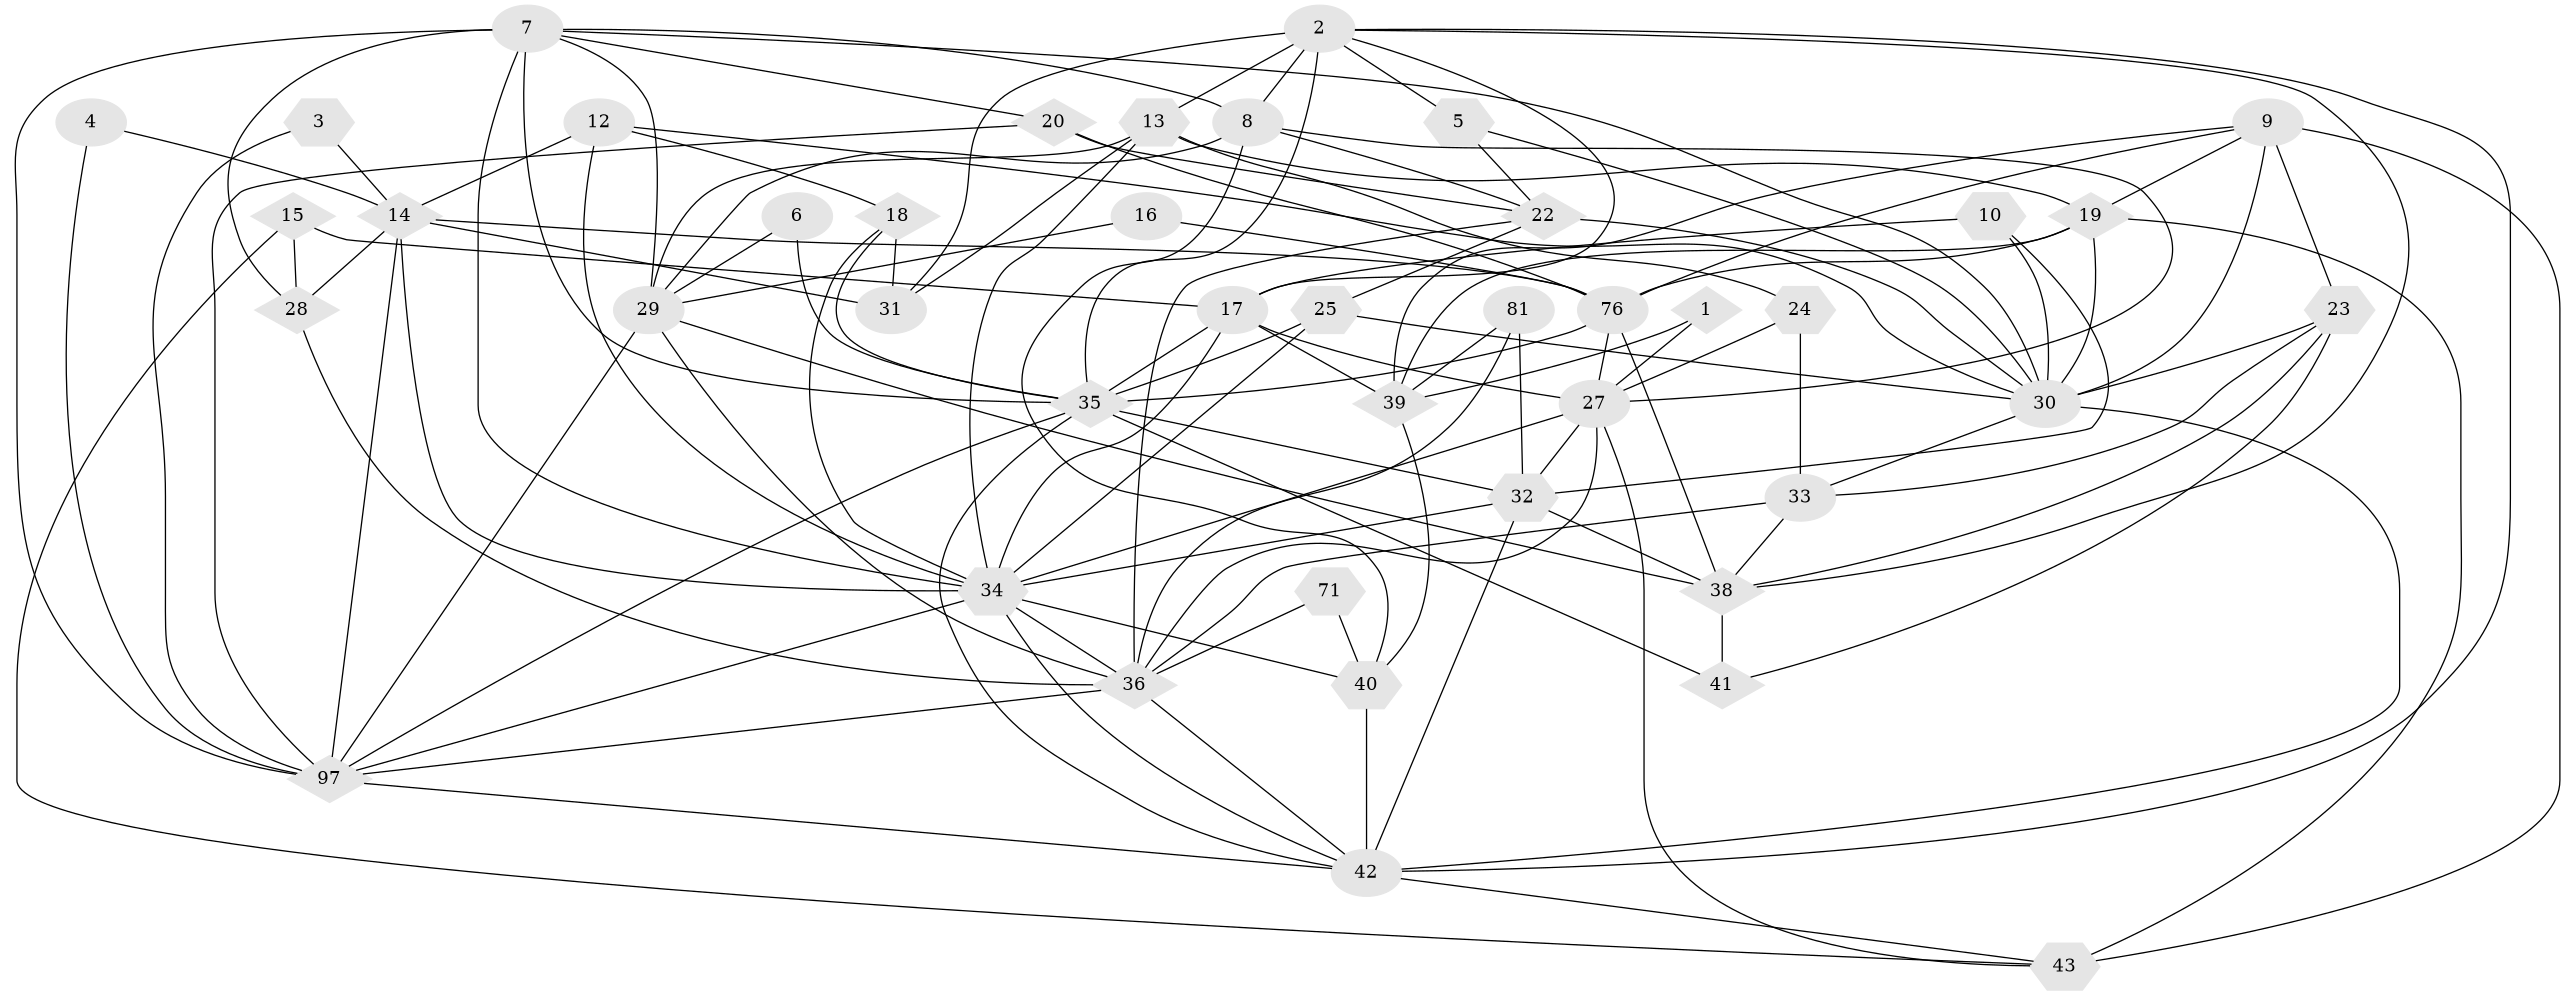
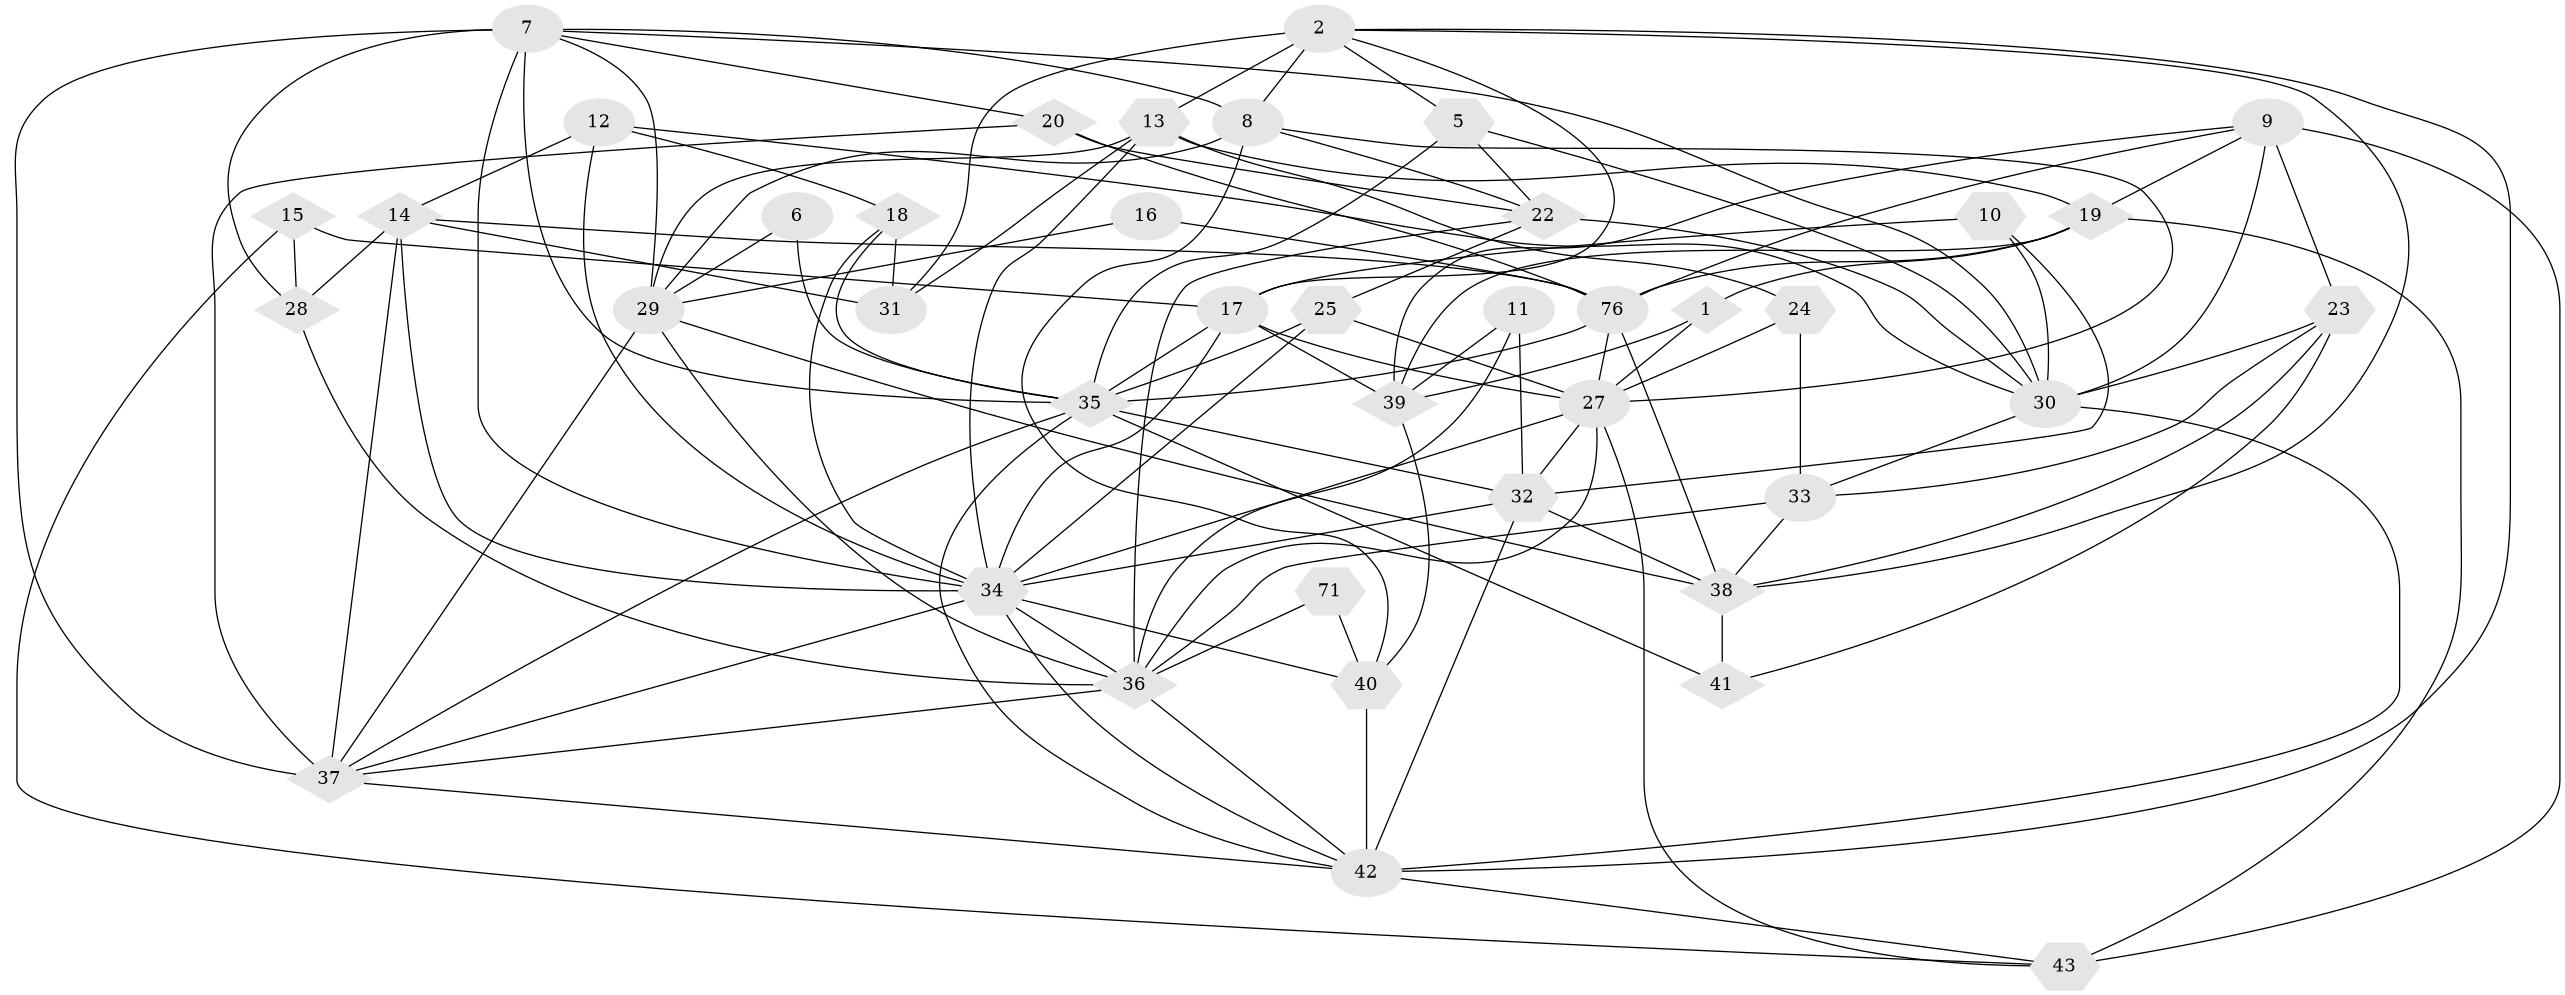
  graph {
    node [color=gray90 shape=ellipse style=filled]
    edge [weight=1.0]
    1 [shape=diamond]
    27
    39 [shape=diamond]
    34 [shape=hexagon]
    43 [shape=hexagon]
    32 [shape=hexagon]
    36 [shape=diamond]
    40 [shape=hexagon]
    5 [shape=hexagon]
    2
    8
    13 [shape=hexagon]
    17
    31
    35 [shape=diamond]
    38 [shape=diamond]
    42
    22 [shape=diamond]
    30
    29
    19 [shape=diamond]
    24 [shape=hexagon]
-   37 [shape=diamond label=97]
+   37 [shape=diamond]
    41 [shape=diamond]
-   3 [shape=hexagon]
    14 [shape=diamond]
    28 [shape=diamond]
    n28 [label=76]
-   4
    25 [shape=hexagon]
    33
    6
    7
    20 [shape=diamond]
    9
    23 [shape=hexagon]
    10 [shape=hexagon]
-   11 [label=81]
+   11
    12
    18 [shape=diamond]
    15 [shape=diamond]
    16
    n43 [label=71 shape=hexagon]
    1 -- 27
    1 -- 39
    27 -- 34
    27 -- 43
    27 -- 32 [weight=2.0]
    27 -- 36
    39 -- 40
    34 -- 36
    34 -- 40
    34 -- 42
    34 -- 37
    32 -- 34
    32 -- 38
    32 -- 42
    36 -- 42
    36 -- 37
    40 -- 42
    5 -- 22
    5 -- 30
    2 -- 5
    2 -- 8
    2 -- 13
    2 -- 17
    2 -- 31 [weight=2.0]
-   2 -- 35
+   5 -- 35
    2 -- 38
    2 -- 42
    8 -- 27
    8 -- 40
    8 -- 22
    8 -- 29
    13 -- 34
    13 -- 31
    13 -- 29
    13 -- 19
    13 -- 24
    17 -- 27
    17 -- 39
    17 -- 34
    17 -- 35
    35 -- 32
    35 -- 42
    35 -- 37
    35 -- 41 [weight=2.0]
    38 -- 41
    42 -- 43
    22 -- 36
    22 -- 30
    22 -- 25
    30 -- 42
    30 -- 33
    29 -- 36
    29 -- 38
    29 -- 37
    19 -- 39
    19 -- 43
-   19 -- 30
+   19 -- 1
    19 -- n28
    24 -- 27
    24 -- 33
    37 -- 42
-   3 -- 37
-   3 -- 14
    14 -- 34
    14 -- 31
    14 -- 37
    14 -- 28
    14 -- n28
    28 -- 36
    n28 -- 27
    n28 -- 35
    n28 -- 38
-   4 -- 37
-   4 -- 14
    25 -- 34
    25 -- 35
-   25 -- 30
+   25 -- 27
    33 -- 36
    33 -- 38
    6 -- 35
    6 -- 29
    7 -- 34 [weight=2.0]
    7 -- 8
    7 -- 35
    7 -- 30
    7 -- 29
    7 -- 37
    7 -- 28
    7 -- 20
    20 -- 22
    20 -- 37
    20 -- n28
    9 -- 39
    9 -- 43 [weight=2.0]
    9 -- 30
    9 -- 19
    9 -- n28
    9 -- 23
    23 -- 38
    23 -- 30
    23 -- 41
    23 -- 33
    10 -- 32
    10 -- 17
    10 -- 30 [weight=2.0]
    11 -- 39
    11 -- 32
    11 -- 36
    12 -- 34
    12 -- 30
    12 -- 14
    12 -- 18
    18 -- 34
    18 -- 31
    18 -- 35
    15 -- 43
    15 -- 17
    15 -- 28
    16 -- 29
    16 -- n28
    n43 -- 36
    n43 -- 40
  }
